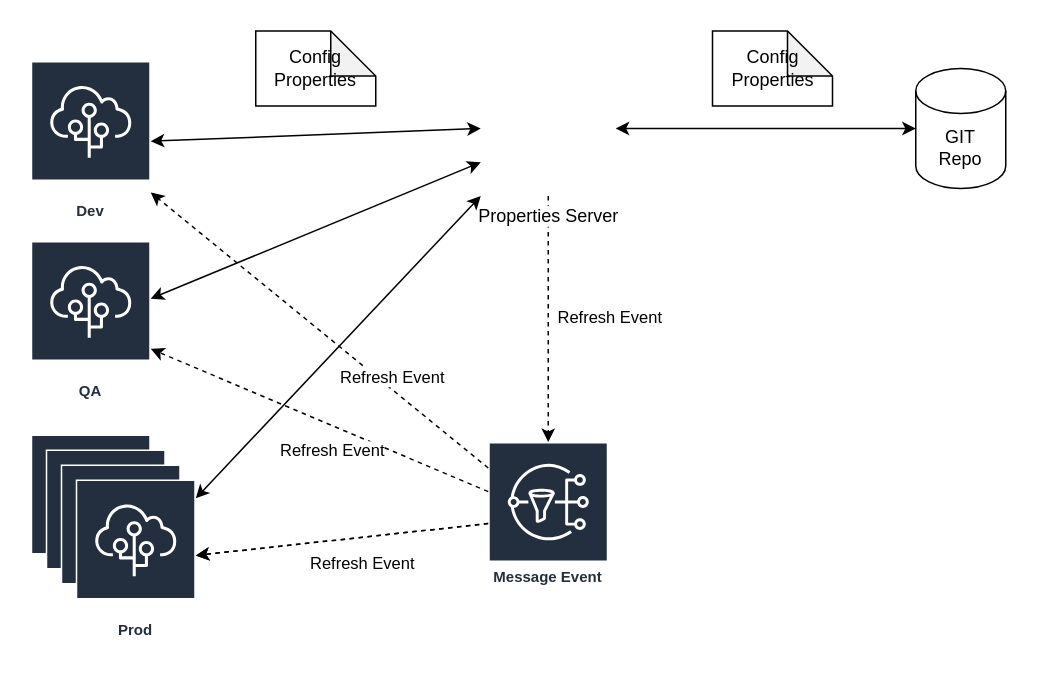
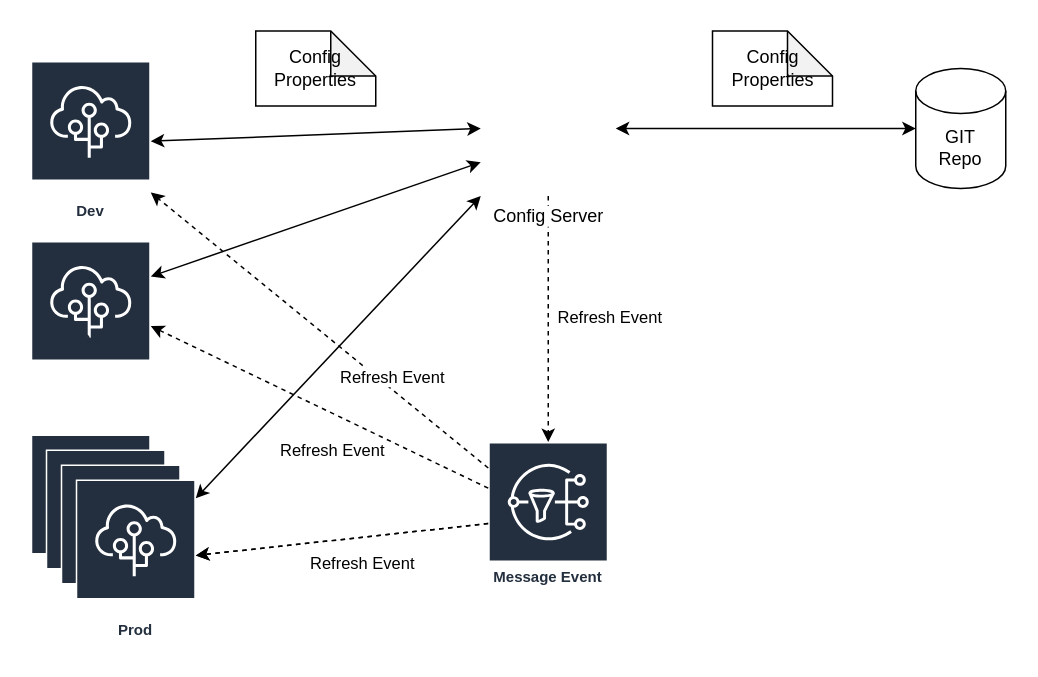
  <mxCell id="0" />
  <mxCell id="1" parent="0" />
  <mxCell id="2" value="Dev" style="outlineConnect=0;fontColor=#232F3E;gradientColor=none;strokeColor=#ffffff;fillColor=#232F3E;dashed=0;verticalLabelPosition=middle;verticalAlign=bottom;align=center;html=1;whiteSpace=wrap;fontSize=10;fontStyle=1;spacing=3;shape=mxgraph.aws4.productIcon;prIcon=mxgraph.aws4.elastic_beanstalk;" vertex="1" parent="1"><mxGeometry x="20" y="40" width="80" height="110" as="geometry" /></mxCell>
  <mxCell id="3" value="Dev" style="outlineConnect=0;fontColor=#232F3E;gradientColor=none;strokeColor=#ffffff;fillColor=#232F3E;dashed=0;verticalLabelPosition=middle;verticalAlign=bottom;align=center;html=1;whiteSpace=wrap;fontSize=10;fontStyle=1;spacing=3;shape=mxgraph.aws4.productIcon;prIcon=mxgraph.aws4.elastic_beanstalk;" vertex="1" parent="1"><mxGeometry x="20" y="40" width="80" height="110" as="geometry" /></mxCell>
  <mxCell id="4" value="Prod" style="outlineConnect=0;fontColor=#232F3E;gradientColor=none;strokeColor=#ffffff;fillColor=#232F3E;dashed=0;verticalLabelPosition=middle;verticalAlign=bottom;align=center;html=1;whiteSpace=wrap;fontSize=10;fontStyle=1;spacing=3;shape=mxgraph.aws4.productIcon;prIcon=mxgraph.aws4.elastic_beanstalk;" vertex="1" parent="1"><mxGeometry x="20" y="289" width="80" height="110" as="geometry" /></mxCell>
- <mxCell id="5" value="QA" style="outlineConnect=0;fontColor=#232F3E;gradientColor=none;strokeColor=#ffffff;fillColor=#232F3E;dashed=0;verticalLabelPosition=middle;verticalAlign=bottom;align=center;html=1;whiteSpace=wrap;fontSize=10;fontStyle=1;spacing=3;shape=mxgraph.aws4.productIcon;prIcon=mxgraph.aws4.elastic_beanstalk;" vertex="1" parent="1"><mxGeometry x="20" y="160" width="80" height="110" as="geometry" /></mxCell>
+ <mxCell id="5" value="QA" style="outlineConnect=0;fontColor=#232F3E;gradientColor=none;strokeColor=#ffffff;fillColor=#232F3E;dashed=0;verticalLabelPosition=middle;verticalAlign=bottom;align=center;html=1;whiteSpace=wrap;fontSize=10;fontStyle=1;spacing=3;shape=mxgraph.aws4.productIcon;prIcon=mxgraph.aws4.elastic_beanstalk;" vertex="1" parent="1"><mxGeometry x="20" y="160" width="80" height="75" as="geometry" /></mxCell>
  <mxCell id="6" value="Prod" style="outlineConnect=0;fontColor=#232F3E;gradientColor=none;strokeColor=#ffffff;fillColor=#232F3E;dashed=0;verticalLabelPosition=middle;verticalAlign=bottom;align=center;html=1;whiteSpace=wrap;fontSize=10;fontStyle=1;spacing=3;shape=mxgraph.aws4.productIcon;prIcon=mxgraph.aws4.elastic_beanstalk;" vertex="1" parent="1"><mxGeometry x="20" y="289" width="80" height="110" as="geometry" /></mxCell>
  <mxCell id="7" value="Prod" style="outlineConnect=0;fontColor=#232F3E;gradientColor=none;strokeColor=#ffffff;fillColor=#232F3E;dashed=0;verticalLabelPosition=middle;verticalAlign=bottom;align=center;html=1;whiteSpace=wrap;fontSize=10;fontStyle=1;spacing=3;shape=mxgraph.aws4.productIcon;prIcon=mxgraph.aws4.elastic_beanstalk;" vertex="1" parent="1"><mxGeometry x="30" y="299" width="80" height="110" as="geometry" /></mxCell>
  <mxCell id="8" value="Prod" style="outlineConnect=0;fontColor=#232F3E;gradientColor=none;strokeColor=#ffffff;fillColor=#232F3E;dashed=0;verticalLabelPosition=middle;verticalAlign=bottom;align=center;html=1;whiteSpace=wrap;fontSize=10;fontStyle=1;spacing=3;shape=mxgraph.aws4.productIcon;prIcon=mxgraph.aws4.elastic_beanstalk;" vertex="1" parent="1"><mxGeometry x="40" y="309" width="80" height="110" as="geometry" /></mxCell>
  <mxCell id="9" value="Prod" style="outlineConnect=0;fontColor=#232F3E;gradientColor=none;strokeColor=#ffffff;fillColor=#232F3E;dashed=0;verticalLabelPosition=middle;verticalAlign=bottom;align=center;html=1;whiteSpace=wrap;fontSize=10;fontStyle=1;spacing=3;shape=mxgraph.aws4.productIcon;prIcon=mxgraph.aws4.elastic_beanstalk;" vertex="1" parent="1"><mxGeometry x="50" y="319" width="80" height="110" as="geometry" /></mxCell>
  <mxCell id="10" style="edgeStyle=orthogonalEdgeStyle;rounded=0;orthogonalLoop=1;jettySize=auto;html=1;exitX=0.5;exitY=1;exitDx=0;exitDy=0;dashed=1;" edge="1" parent="1" source="16" target="18"><mxGeometry relative="1" as="geometry" /></mxCell>
  <mxCell id="11" value="Refresh Event" style="edgeLabel;html=1;align=center;verticalAlign=middle;resizable=0;points=[];" vertex="1" connectable="0" parent="10"><mxGeometry x="-0.207" y="1" relative="1" as="geometry"><mxPoint x="39" y="15" as="offset" /></mxGeometry></mxCell>
  <mxCell id="12" style="edgeStyle=none;rounded=0;orthogonalLoop=1;jettySize=auto;html=1;exitX=0;exitY=0.5;exitDx=0;exitDy=0;startArrow=classic;startFill=1;" edge="1" parent="1" source="16" target="3"><mxGeometry relative="1" as="geometry" /></mxCell>
  <mxCell id="13" style="edgeStyle=none;rounded=0;orthogonalLoop=1;jettySize=auto;html=1;exitX=0;exitY=0.75;exitDx=0;exitDy=0;startArrow=classic;startFill=1;" edge="1" parent="1" source="16" target="5"><mxGeometry relative="1" as="geometry" /></mxCell>
  <mxCell id="14" style="edgeStyle=none;rounded=0;orthogonalLoop=1;jettySize=auto;html=1;exitX=0;exitY=1;exitDx=0;exitDy=0;startArrow=classic;startFill=1;" edge="1" parent="1" source="16" target="9"><mxGeometry relative="1" as="geometry" /></mxCell>
  <mxCell id="15" style="edgeStyle=none;rounded=0;orthogonalLoop=1;jettySize=auto;html=1;exitX=1;exitY=0.5;exitDx=0;exitDy=0;startArrow=classic;startFill=1;" edge="1" parent="1" source="16" target="22"><mxGeometry relative="1" as="geometry" /></mxCell>
- <mxCell id="16" value="Properties Server" style="shape=image;html=1;verticalAlign=top;verticalLabelPosition=bottom;labelBackgroundColor=#ffffff;imageAspect=0;aspect=fixed;image=https://cdn1.iconfinder.com/data/icons/social-media-2106/24/social_media_social_media_logo_docker-128.png" vertex="1" parent="1"><mxGeometry x="320" y="40" width="90" height="90" as="geometry" /></mxCell>
+ <mxCell id="16" value="Config Server" style="shape=image;html=1;verticalAlign=top;verticalLabelPosition=bottom;labelBackgroundColor=#ffffff;imageAspect=0;aspect=fixed;image=https://cdn1.iconfinder.com/data/icons/social-media-2106/24/social_media_social_media_logo_docker-128.png" vertex="1" parent="1"><mxGeometry x="320" y="40" width="90" height="90" as="geometry" /></mxCell>
  <mxCell id="17" value="" style="rounded=0;orthogonalLoop=1;jettySize=auto;html=1;dashed=1;" edge="1" parent="1" source="18" target="9"><mxGeometry relative="1" as="geometry"><mxPoint x="265" y="344" as="targetPoint" /></mxGeometry></mxCell>
  <mxCell id="18" value="Message Event" style="outlineConnect=0;fontColor=#232F3E;gradientColor=none;strokeColor=#ffffff;fillColor=#232F3E;dashed=0;verticalLabelPosition=middle;verticalAlign=bottom;align=center;html=1;whiteSpace=wrap;fontSize=10;fontStyle=1;spacing=3;shape=mxgraph.aws4.productIcon;prIcon=mxgraph.aws4.sns;" vertex="1" parent="1"><mxGeometry x="325" y="294" width="80" height="100" as="geometry" /></mxCell>
  <mxCell id="19" value="" style="rounded=0;orthogonalLoop=1;jettySize=auto;html=1;dashed=1;" edge="1" parent="1"><mxGeometry relative="1" as="geometry"><mxPoint x="325" y="348.364" as="sourcePoint" /><mxPoint x="130" y="369.636" as="targetPoint" /></mxGeometry></mxCell>
  <mxCell id="20" value="" style="rounded=0;orthogonalLoop=1;jettySize=auto;html=1;dashed=1;" edge="1" parent="1" source="18" target="3"><mxGeometry relative="1" as="geometry"><mxPoint x="335" y="358.364" as="sourcePoint" /><mxPoint x="140" y="379.636" as="targetPoint" /></mxGeometry></mxCell>
  <mxCell id="21" value="" style="rounded=0;orthogonalLoop=1;jettySize=auto;html=1;dashed=1;" edge="1" parent="1" source="18" target="5"><mxGeometry relative="1" as="geometry"><mxPoint x="345" y="368.364" as="sourcePoint" /><mxPoint x="150" y="389.636" as="targetPoint" /></mxGeometry></mxCell>
  <mxCell id="22" value="&lt;div&gt;GIT&lt;/div&gt;&lt;div&gt;Repo&lt;br&gt;&lt;/div&gt;" style="shape=cylinder3;whiteSpace=wrap;html=1;boundedLbl=1;backgroundOutline=1;size=15;" vertex="1" parent="1"><mxGeometry x="610" y="45" width="60" height="80" as="geometry" /></mxCell>
  <mxCell id="23" value="Refresh Event" style="edgeLabel;html=1;align=center;verticalAlign=middle;resizable=0;points=[];" vertex="1" connectable="0" parent="1"><mxGeometry x="240" y="374" as="geometry" /></mxCell>
  <mxCell id="24" value="Refresh Event" style="edgeLabel;html=1;align=center;verticalAlign=middle;resizable=0;points=[];" vertex="1" connectable="0" parent="1"><mxGeometry x="220" y="299" as="geometry" /></mxCell>
  <mxCell id="25" value="Refresh Event" style="edgeLabel;html=1;align=center;verticalAlign=middle;resizable=0;points=[];" vertex="1" connectable="0" parent="1"><mxGeometry x="260" y="250" as="geometry" /></mxCell>
  <mxCell id="26" value="&lt;div&gt;Config&lt;/div&gt;&lt;div&gt;Properties&lt;br&gt;&lt;/div&gt;" style="shape=note;whiteSpace=wrap;html=1;backgroundOutline=1;darkOpacity=0.05;" vertex="1" parent="1"><mxGeometry x="170" y="20" width="80" height="50" as="geometry" /></mxCell>
  <mxCell id="27" value="&lt;div&gt;Config&lt;/div&gt;&lt;div&gt;Properties&lt;br&gt;&lt;/div&gt;" style="shape=note;whiteSpace=wrap;html=1;backgroundOutline=1;darkOpacity=0.05;" vertex="1" parent="1"><mxGeometry x="474.5" y="20" width="80" height="50" as="geometry" /></mxCell>
